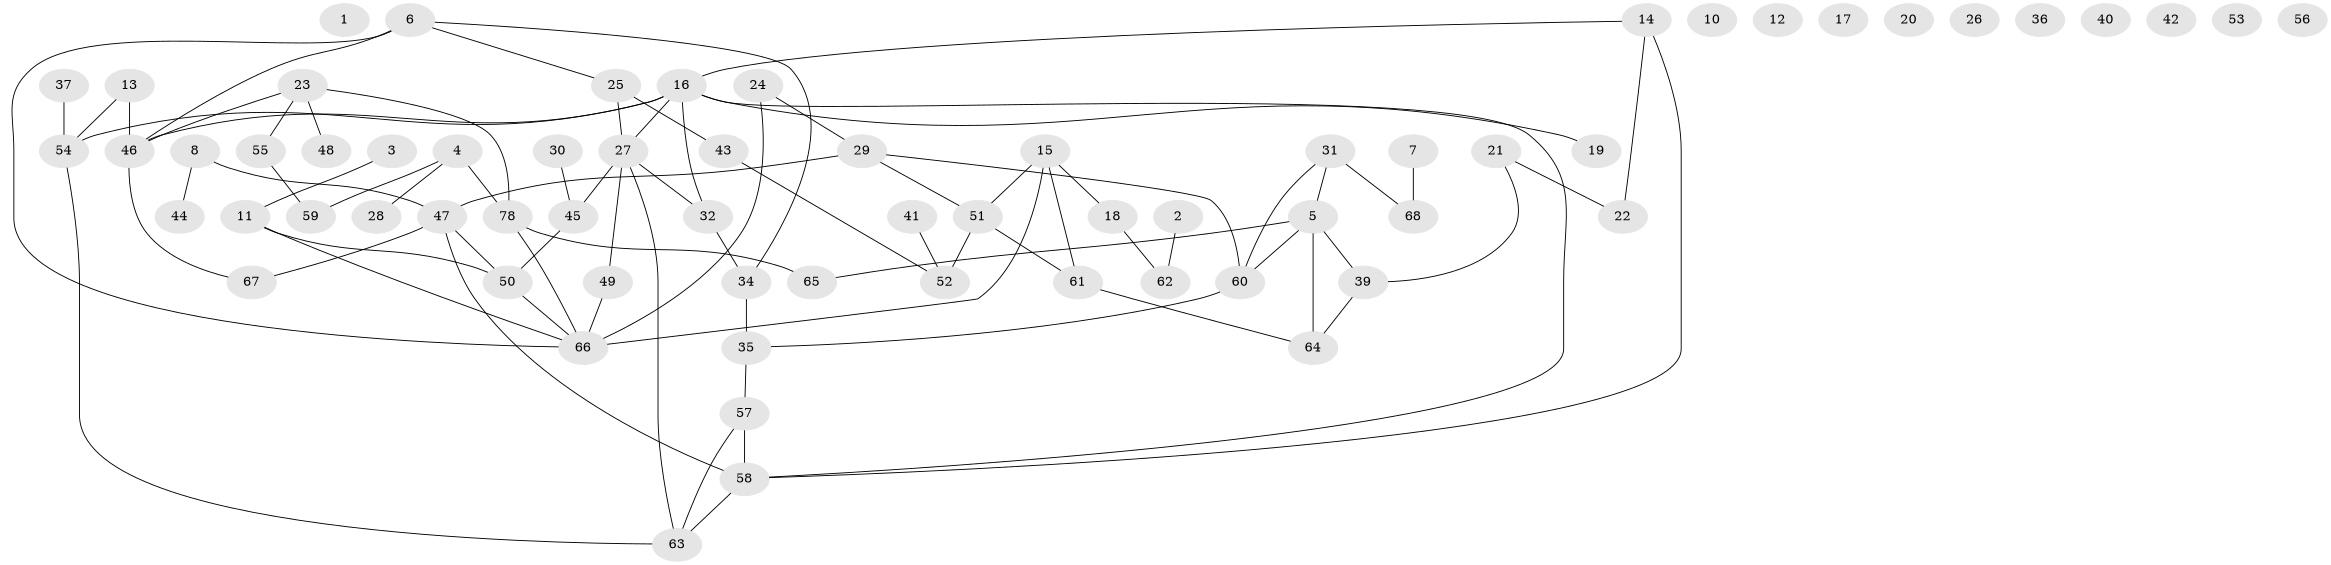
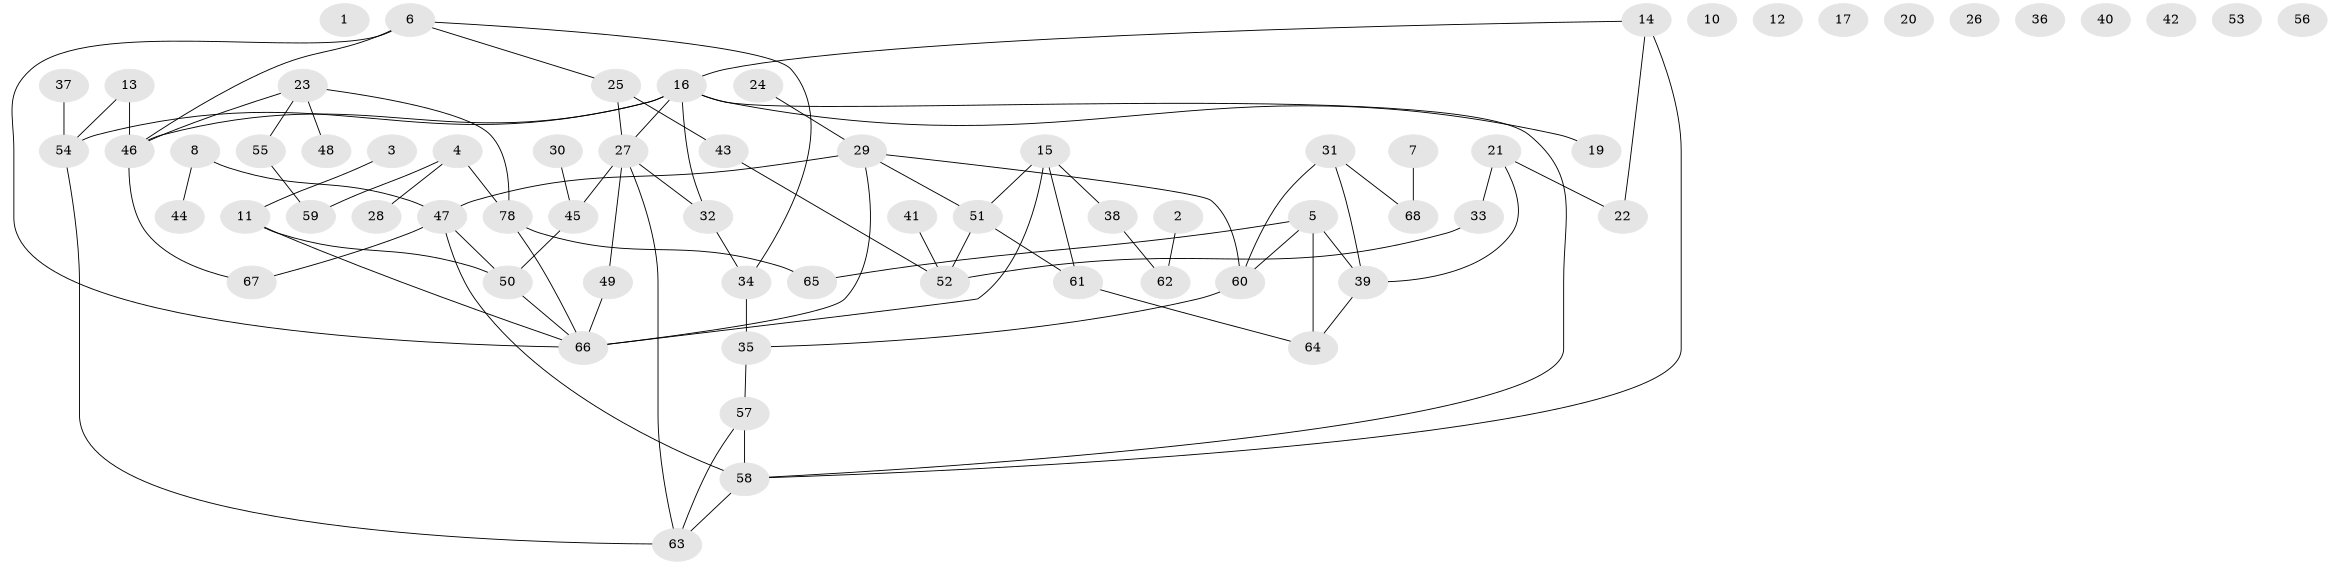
  graph {
    node [color=gray90 style=filled]
    1
    2
    62
    3
    11
    66
    50
    4
    28
    n10 [label=78]
    59
    65
    5
    39
    60
    64
    35
    57
    6
    25
    34
    46
    27
    43
    67
    7
    68
    8
    44
    47
    58
    10
    12
    13
    54
    63
    14
    16
    22
    19
    32
    15
-   18
+   18 [label=38]
    51
    61
    52
    45
    49
    17
    20
    21
+   33
    23
    48
    55
    24
    29
    26
    30
    31
    36
    37
    40
    41
    42
    53
    56
    2 -- 62
    3 -- 11
    11 -- 66
    11 -- 50
    50 -- 66
    4 -- 28
    4 -- n10
    4 -- 59
    n10 -- 66
    n10 -- 65
    5 -- 65
    5 -- 39
    5 -- 60
    5 -- 64
    39 -- 64
    60 -- 35
    35 -- 57
    57 -- 58
    57 -- 63
    6 -- 66
    6 -- 25
    6 -- 34
    6 -- 46
    25 -- 27
    25 -- 43
    34 -- 35
    46 -- 67
    27 -- 63
    27 -- 32
    27 -- 45
    27 -- 49
    43 -- 52
    7 -- 68
    8 -- 44
    8 -- 47
    47 -- 50
    47 -- 67
    47 -- 58
    58 -- 63
    13 -- 46
    13 -- 54
    54 -- 63
    14 -- 58
    14 -- 16
    14 -- 22
    16 -- 46
    16 -- 27
    16 -- 58
    16 -- 54
    16 -- 19
    16 -- 32
    32 -- 34
    15 -- 66
    15 -- 18
    15 -- 51
    15 -- 61
    18 -- 62
    51 -- 61
    51 -- 52
    61 -- 64
    45 -- 50
    49 -- 66
    21 -- 39
    21 -- 22
+   21 -- 33
+   33 -- 52
    23 -- n10
    23 -- 46
    23 -- 48
    23 -- 55
    55 -- 59
    24 -- 29
-   24 -- 66
+   29 -- 66
    29 -- 60
    29 -- 47
    29 -- 51
    30 -- 45
-   31 -- 5
+   31 -- 39
    31 -- 60
    31 -- 68
    37 -- 54
    41 -- 52
  }
